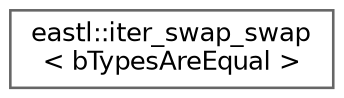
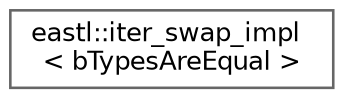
  digraph {
    rankdir=LR
-   n1 [color=grey40 fillcolor=white fontname=Helvetica fontsize=10 height=0.2 label="eastl::iter_swap_swap\l\< bTypesAreEqual \>" shape=box style=filled width=0.4]
+   n1 [color=grey40 fillcolor=white fontname=Helvetica fontsize=10 height=0.2 label="eastl::iter_swap_impl\l\< bTypesAreEqual \>" shape=box style=filled width=0.4]
  }
